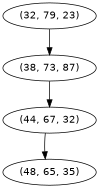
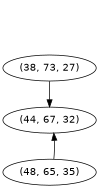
  digraph {
    fontname="DejaVu Sans"
    node [fontname="DejaVu Sans"]
    edge [fontname="DejaVu Sans"]
-   "(32, 79, 23)"
-   "(38, 73, 27)" [label="(38, 73, 87)"]
+   "(38, 73, 27)"
    "(44, 67, 32)"
    n4 [label="(48, 65, 35)"]
-   "(32, 79, 23)" -> "(38, 73, 27)"
    "(38, 73, 27)" -> "(44, 67, 32)"
-   "(44, 67, 32)" -> n4
+   n4 -> "(44, 67, 32)"
  }
